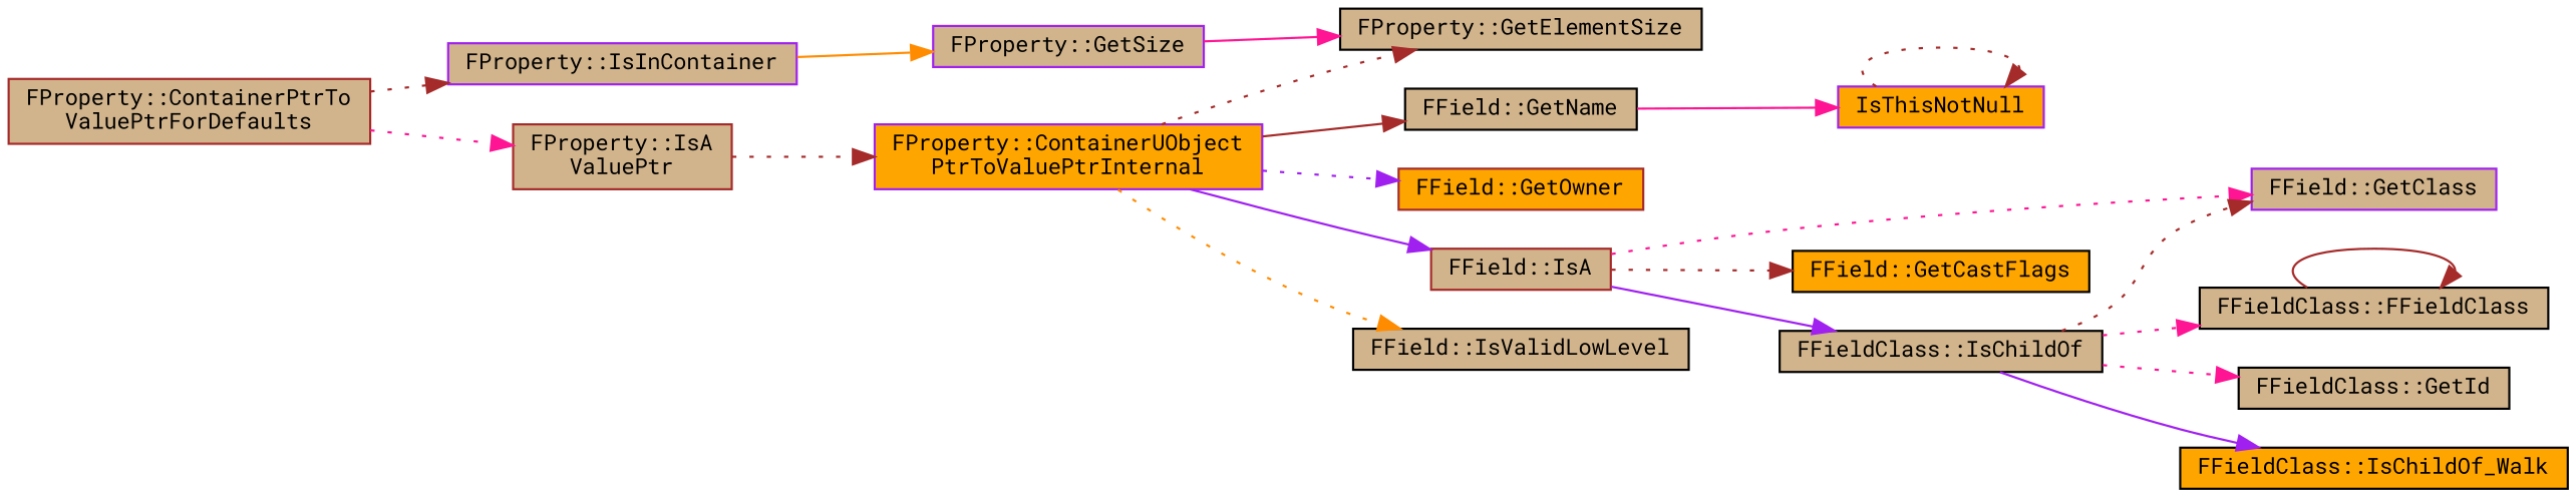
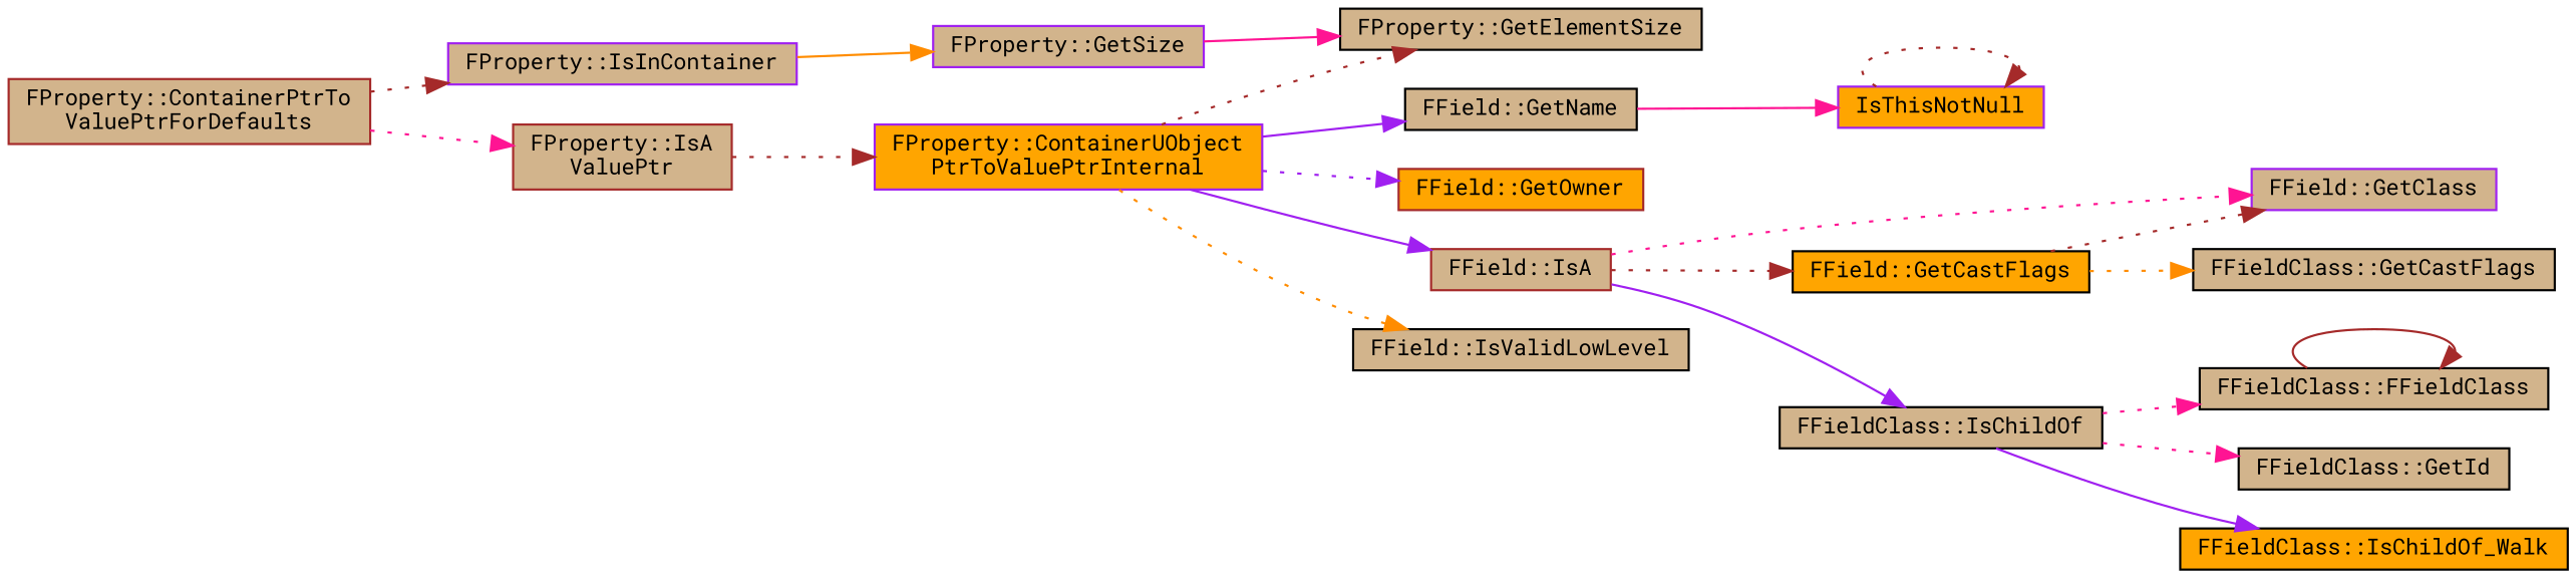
  digraph {
    fontname="Roboto Mono"
    rankdir=LR
    node [color=black fillcolor=tan fontname="Roboto Mono" fontsize=10 shape=box style=filled]
    edge [color=brown fontname="Roboto Mono" fontsize=10 labelfontname=Helvetica labelfontsize=10 style=dotted]
    n1 [color=brown fontcolor=black height=0.2 label="FProperty::ContainerPtrTo\lValuePtrForDefaults" width=0.4]
    n2 [color=brown height=0.2 label="FProperty::IsA\lValuePtr" width=0.4]
    n3 [color=purple height=0.2 label="FProperty::IsInContainer" width=0.4]
    n4 [color=purple fillcolor=orange height=0.2 label="FProperty::ContainerUObject\lPtrToValuePtrInternal" width=0.4]
    n5 [color=purple height=0.2 label="FProperty::GetSize" width=0.4]
    n6 [height=0.2 label="FProperty::GetElementSize" width=0.4]
    n7 [height=0.2 label="FField::GetName" width=0.4]
    n8 [color=brown fillcolor=orange height=0.2 label="FField::GetOwner" width=0.4]
    n9 [color=brown height=0.2 label="FField::IsA" width=0.4]
    n10 [height=0.2 label="FField::IsValidLowLevel" width=0.4]
    n11 [color=purple height=0.2 label="FField::GetClass" width=0.4]
    n12 [color=purple fillcolor=orange height=0.2 label=IsThisNotNull width=0.4]
    n13 [fillcolor=orange height=0.2 label="FField::GetCastFlags" width=0.4]
    n14 [height=0.2 label="FFieldClass::IsChildOf" width=0.4]
+   n15 [height=0.2 label="FFieldClass::GetCastFlags" width=0.4]
    n16 [height=0.2 label="FFieldClass::FFieldClass" width=0.4]
    n17 [height=0.2 label="FFieldClass::GetId" width=0.4]
    n18 [fillcolor=orange height=0.2 label="FFieldClass::IsChildOf_Walk" width=0.4]
    n1 -> n2 [color=deeppink]
    n1 -> n3
    n2 -> n4
    n3 -> n5 [color=darkorange style=solid]
    n4 -> n6
-   n4 -> n7 [style=solid]
+   n4 -> n7 [color=purple style=solid]
    n4 -> n8 [color=purple]
    n4 -> n9 [color=purple style=solid]
    n4 -> n10 [color=darkorange]
    n5 -> n6 [color=deeppink style=solid]
    n7 -> n12 [color=deeppink style=solid]
    n9 -> n11 [color=deeppink]
    n9 -> n13
    n9 -> n14 [color=purple style=solid]
    n12 -> n12
-   n14 -> n11
+   n13 -> n11
+   n13 -> n15 [color=darkorange]
    n14 -> n16 [color=deeppink]
    n14 -> n17 [color=deeppink]
    n14 -> n18 [color=purple style=solid]
    n16 -> n16 [style=solid]
  }
